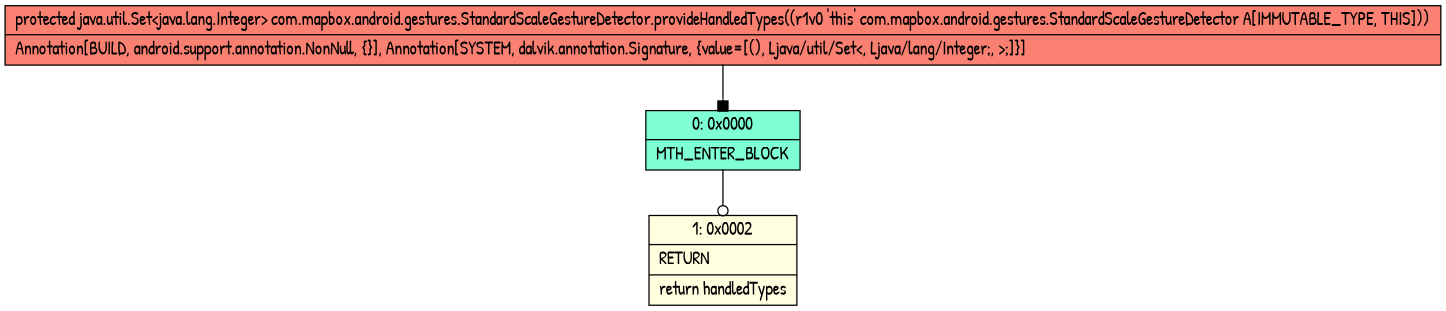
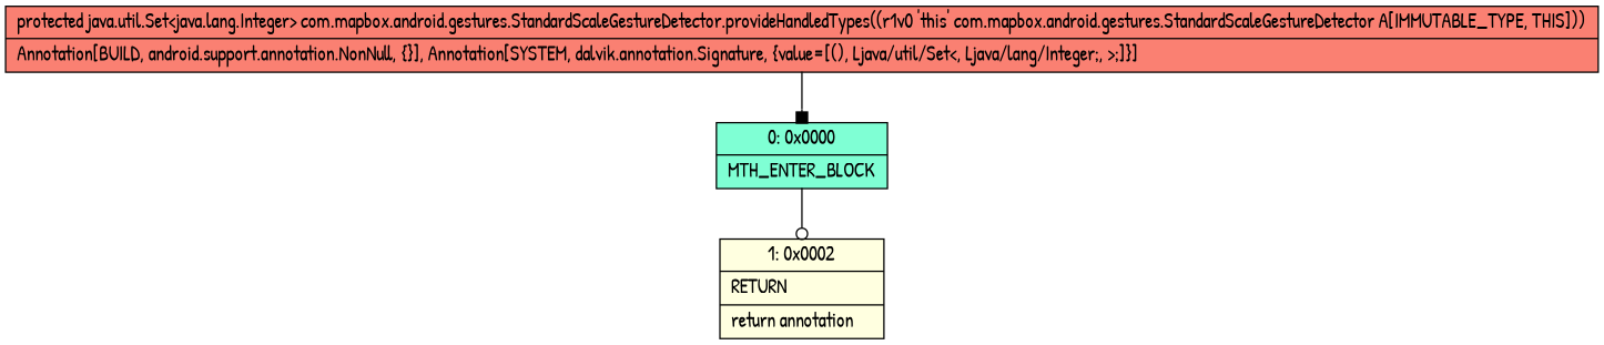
  digraph {
    fontname="Patrick Hand"
    node [shape=record style=filled fontname="Patrick Hand"]
    edge [fontname="Patrick Hand"]
    n1 [label="{0\:\ 0x0000|MTH_ENTER_BLOCK\l}" fillcolor=aquamarine]
-   n2 [label="{1\:\ 0x0002|RETURN\l|return handledTypes\l}" fillcolor=lightyellow]
+   n2 [label="{1\:\ 0x0002|RETURN\l|return annotation\l}" fillcolor=lightyellow]
    n3 [label="{protected java.util.Set\<java.lang.Integer\> com.mapbox.android.gestures.StandardScaleGestureDetector.provideHandledTypes((r1v0 'this' com.mapbox.android.gestures.StandardScaleGestureDetector A[IMMUTABLE_TYPE, THIS]))  | Annotation[BUILD, android.support.annotation.NonNull, \{\}], Annotation[SYSTEM, dalvik.annotation.Signature, \{value=[(), Ljava\/util\/Set\<, Ljava\/lang\/Integer;, \>;]\}]\l}" fillcolor=salmon]
    n1 -> n2 [arrowhead=odot]
    n3 -> n1 [arrowhead=box]
  }
